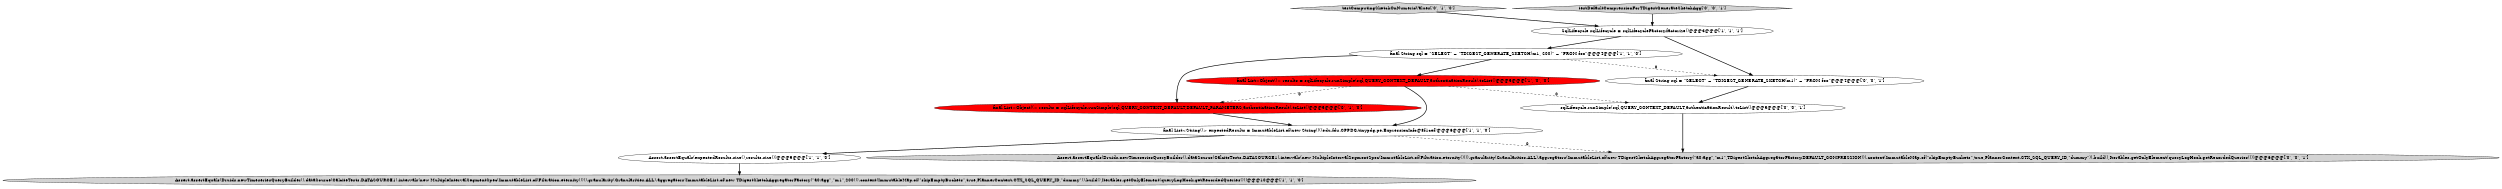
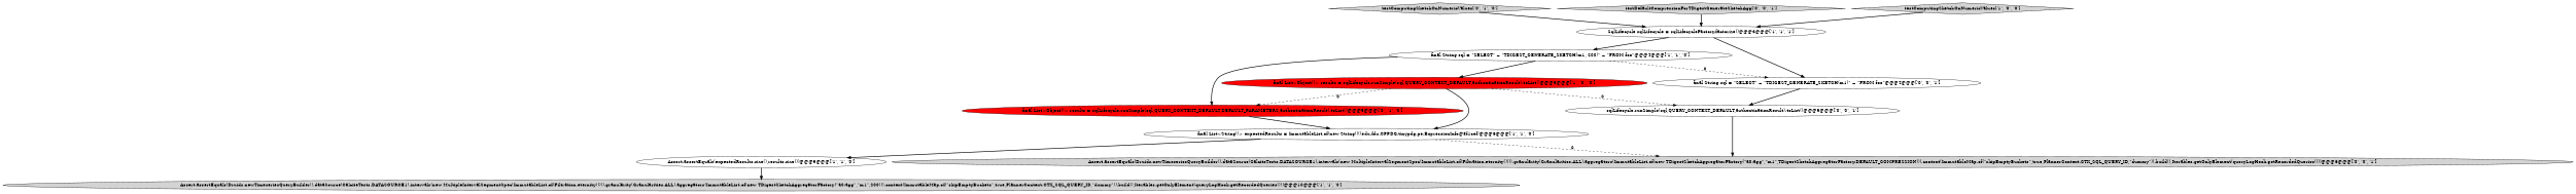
  digraph {
    node [fillcolor=white shape=ellipse style=filled]
    edge [style=bold]
    n1 [label="final List<String((> expectedResults = ImmutableList.of(new String((((edu.fdu.CPPDG.tinypdg.pe.ExpressionInfo@8f1cef)@@@6@@@['1', '1', '0']"]
    n2 [fillcolor=lightgray label="Assert.assertEquals(Druids.newTimeseriesQueryBuilder().dataSource(CalciteTests.DATASOURCE1).intervals(new MultipleIntervalSegmentSpec(ImmutableList.of(Filtration.eternity()))).granularity(Granularities.ALL).aggregators(ImmutableList.of(new TDigestSketchAggregatorFactory(\"a0:agg\",\"m1\",TDigestSketchAggregatorFactory.DEFAULT_COMPRESSION))).context(ImmutableMap.of(\"skipEmptyBuckets\",true,PlannerContext.CTX_SQL_QUERY_ID,\"dummy\")).build(),Iterables.getOnlyElement(queryLogHook.getRecordedQueries()))@@@6@@@['0', '0', '1']"]
    n3 [label="Assert.assertEquals(expectedResults.size(),results.size())@@@9@@@['1', '1', '0']"]
    n4 [label="final String sql = \"SELECT\" + \"TDIGEST_GENERATE_SKETCH(m1, 200)\" + \"FROM foo\"@@@4@@@['1', '1', '0']"]
    n5 [label="final String sql = \"SELECT\" + \"TDIGEST_GENERATE_SKETCH(m1)\" + \"FROM foo\"@@@4@@@['0', '0', '1']"]
    n6 [fillcolor=red label="final List<Object((> results = sqlLifecycle.runSimple(sql,QUERY_CONTEXT_DEFAULT,DEFAULT_PARAMETERS,authenticationResult).toList()@@@5@@@['0', '1', '0']"]
    n7 [fillcolor=red label="final List<Object((> results = sqlLifecycle.runSimple(sql,QUERY_CONTEXT_DEFAULT,authenticationResult).toList()@@@5@@@['1', '0', '0']"]
    n8 [fillcolor=lightgray label="testComputingSketchOnNumericValues['0', '1', '0']" shape=diamond]
    n9 [label="SqlLifecycle sqlLifecycle = sqlLifecycleFactory.factorize()@@@3@@@['1', '1', '1']"]
    n10 [fillcolor=lightgray label="testDefaultCompressionForTDigestGenerateSketchAgg['0', '0', '1']" shape=diamond]
    n11 [label="sqlLifecycle.runSimple(sql,QUERY_CONTEXT_DEFAULT,authenticationResult).toList()@@@5@@@['0', '0', '1']"]
    n12 [fillcolor=lightgray label="Assert.assertEquals(Druids.newTimeseriesQueryBuilder().dataSource(CalciteTests.DATASOURCE1).intervals(new MultipleIntervalSegmentSpec(ImmutableList.of(Filtration.eternity()))).granularity(Granularities.ALL).aggregators(ImmutableList.of(new TDigestSketchAggregatorFactory(\"a0:agg\",\"m1\",200))).context(ImmutableMap.of(\"skipEmptyBuckets\",true,PlannerContext.CTX_SQL_QUERY_ID,\"dummy\")).build(),Iterables.getOnlyElement(queryLogHook.getRecordedQueries()))@@@10@@@['1', '1', '0']"]
+   n13 [fillcolor=lightgray label="testComputingSketchOnNumericValues['1', '0', '0']" shape=diamond]
    n1 -> n2 [label=0 style=dashed]
    n1 -> n3
    n3 -> n12
    n4 -> n5 [label=0 style=dashed]
    n4 -> n6
    n4 -> n7
    n5 -> n11
    n6 -> n1
    n7 -> n1
    n7 -> n6 [label=0 style=dashed]
    n7 -> n11 [label=0 style=dashed]
    n8 -> n9
    n9 -> n4
    n9 -> n5
    n10 -> n9
    n11 -> n2
+   n13 -> n9
  }
